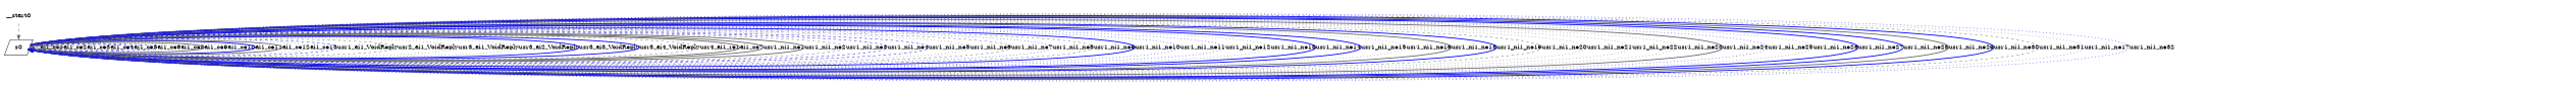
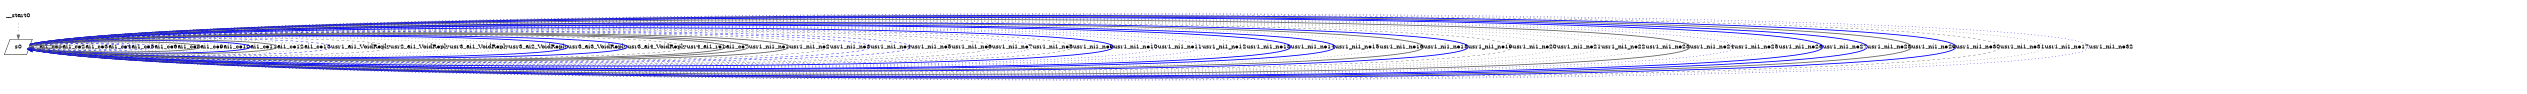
  digraph {
    edge [color=gray40 style=dotted]
    n1 [label=s0 shape=parallelogram]
    __start0 [shape=none]
    n1 -> n1 [label=ai1_ce1]
    n1 -> n1 [label=ai1_ce2 style=bold]
    n1 -> n1 [label=ai1_ce3 style=dashed]
    n1 -> n1 [label=ai1_ce4]
    n1 -> n1 [label=ai1_ce5 color=blue style=dashed]
    n1 -> n1 [label=ai1_ce6 color=blue style=dashed]
    n1 -> n1 [label=ai1_ce8]
    n1 -> n1 [label=ai1_ce9 style=bold]
    n1 -> n1 [label=ai1_ce10]
    n1 -> n1 [label=ai1_ce11 color=blue style=bold]
    n1 -> n1 [label=ai1_ce12 style=bold]
    n1 -> n1 [label=ai1_ce13]
    n1 -> n1 [label=usr1_ai1_VoidReply color=blue style=dashed]
    n1 -> n1 [label=usr2_ai1_VoidReply style=dashed]
    n1 -> n1 [label=usr3_ai1_VoidReply]
    n1 -> n1 [label=usr3_ai2_VoidReply]
    n1 -> n1 [label=usr3_ai3_VoidReply color=blue style=bold]
    n1 -> n1 [label=usr3_ai4_VoidReply color=blue style=bold]
    n1 -> n1 [label=usr4_ai1_re1 style=dashed]
    n1 -> n1 [label=ai1_ce7 style=bold]
    n1 -> n1 [label=usr1_ni1_ne1 style=bold]
    n1 -> n1 [label=usr1_ni1_ne2 style=bold]
    n1 -> n1 [label=usr1_ni1_ne3 style=dashed]
    n1 -> n1 [label=usr1_ni1_ne4 color=blue style=dashed]
    n1 -> n1 [label=usr1_ni1_ne5 color=blue style=dashed]
    n1 -> n1 [label=usr1_ni1_ne6]
    n1 -> n1 [label=usr1_ni1_ne7 style=dashed]
    n1 -> n1 [label=usr1_ni1_ne8 color=blue]
    n1 -> n1 [label=usr1_ni1_ne9 style=dashed]
    n1 -> n1 [label=usr1_ni1_ne10 color=blue style=bold]
    n1 -> n1 [label=usr1_ni1_ne11 color=blue]
    n1 -> n1 [label=usr1_ni1_ne12 color=blue]
    n1 -> n1 [label=usr1_ni1_ne13]
    n1 -> n1 [label=usr1_ni1_ne14 color=blue style=bold]
    n1 -> n1 [label=usr1_ni1_ne15 color=blue style=bold]
    n1 -> n1 [label=usr1_ni1_ne16]
    n1 -> n1 [label=usr1_ni1_ne18 style=bold]
    n1 -> n1 [label=usr1_ni1_ne19 color=blue style=bold]
    n1 -> n1 [label=usr1_ni1_ne20 style=dashed]
    n1 -> n1 [label=usr1_ni1_ne21]
    n1 -> n1 [label=usr1_ni1_ne22]
    n1 -> n1 [label=usr1_ni1_ne23]
    n1 -> n1 [label=usr1_ni1_ne24 style=bold]
    n1 -> n1 [label=usr1_ni1_ne25 color=blue]
    n1 -> n1 [label=usr1_ni1_ne26]
    n1 -> n1 [label=usr1_ni1_ne27 color=blue style=bold]
    n1 -> n1 [label=usr1_ni1_ne28 color=blue style=bold]
    n1 -> n1 [label=usr1_ni1_ne29 style=bold]
    n1 -> n1 [label=usr1_ni1_ne30 color=blue style=bold]
    n1 -> n1 [label=usr1_ni1_ne31 style=dashed]
    n1 -> n1 [label=usr1_ni1_ne17]
    n1 -> n1 [label=usr1_ni1_ne32 color=blue]
-   __start0 -> n1 [style=dashed]
+   __start0 -> n1
  }
